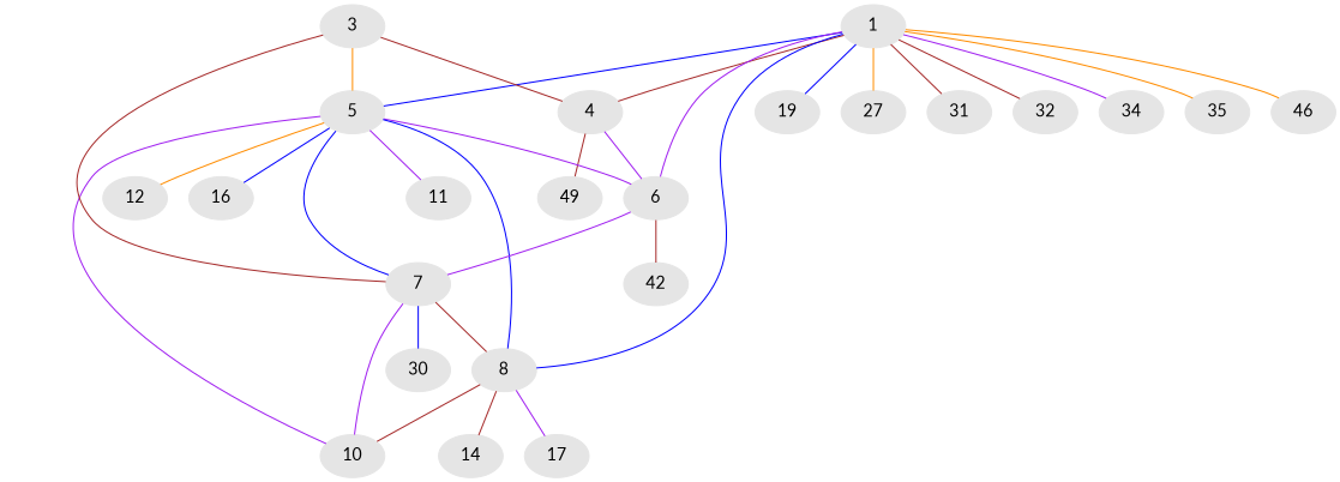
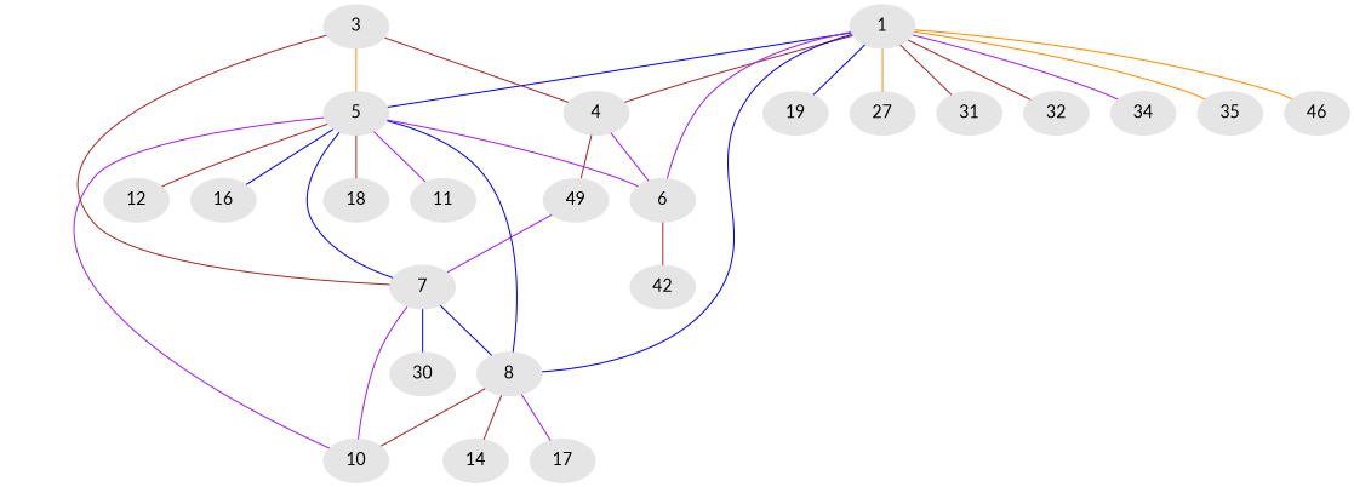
  graph {
    fontname=Lato
    node [color=gray90 fontname=Lato style=filled]
    edge [color=brown fontname=Lato]
    1 [super="+2+47"]
    4
    5 [super="+9"]
    6
    8 [super="+12+25+29+23"]
    19 [super="+38+22"]
    27 [super="+39+28"]
    31
    32
    34
    35
    46
    49
    7
    10 [super="+48"]
    11
    n17 [label=12]
    16
+   18 [super="+20"]
    42
    14
    17
    3 [super="+33+26"]
    30 [super="+45"]
    1 -- 4
    1 -- 5 [color=blue]
    1 -- 6 [color=purple]
    1 -- 8 [color=blue]
    1 -- 19 [color=blue]
    1 -- 27 [color=darkorange]
    1 -- 31
    1 -- 32
    1 -- 34 [color=purple]
    1 -- 35 [color=darkorange]
    1 -- 46 [color=darkorange]
    4 -- 6 [color=purple]
    4 -- 49
    5 -- 6 [color=purple]
    5 -- 8 [color=blue]
    5 -- 7 [color=blue]
    5 -- 10 [color=purple]
    5 -- 11 [color=purple]
-   5 -- n17 [color=darkorange]
+   5 -- n17
    5 -- 16 [color=blue]
-   6 -- 7 [color=purple]
+   5 -- 18
+   49 -- 7 [color=purple]
    6 -- 42
    8 -- 10
    8 -- 14
    8 -- 17 [color=purple]
-   7 -- 8
+   7 -- 8 [color=blue]
    7 -- 10 [color=purple]
    7 -- 30 [color=blue]
    3 -- 4
    3 -- 5 [color=darkorange weight=2]
    3 -- 7
  }
